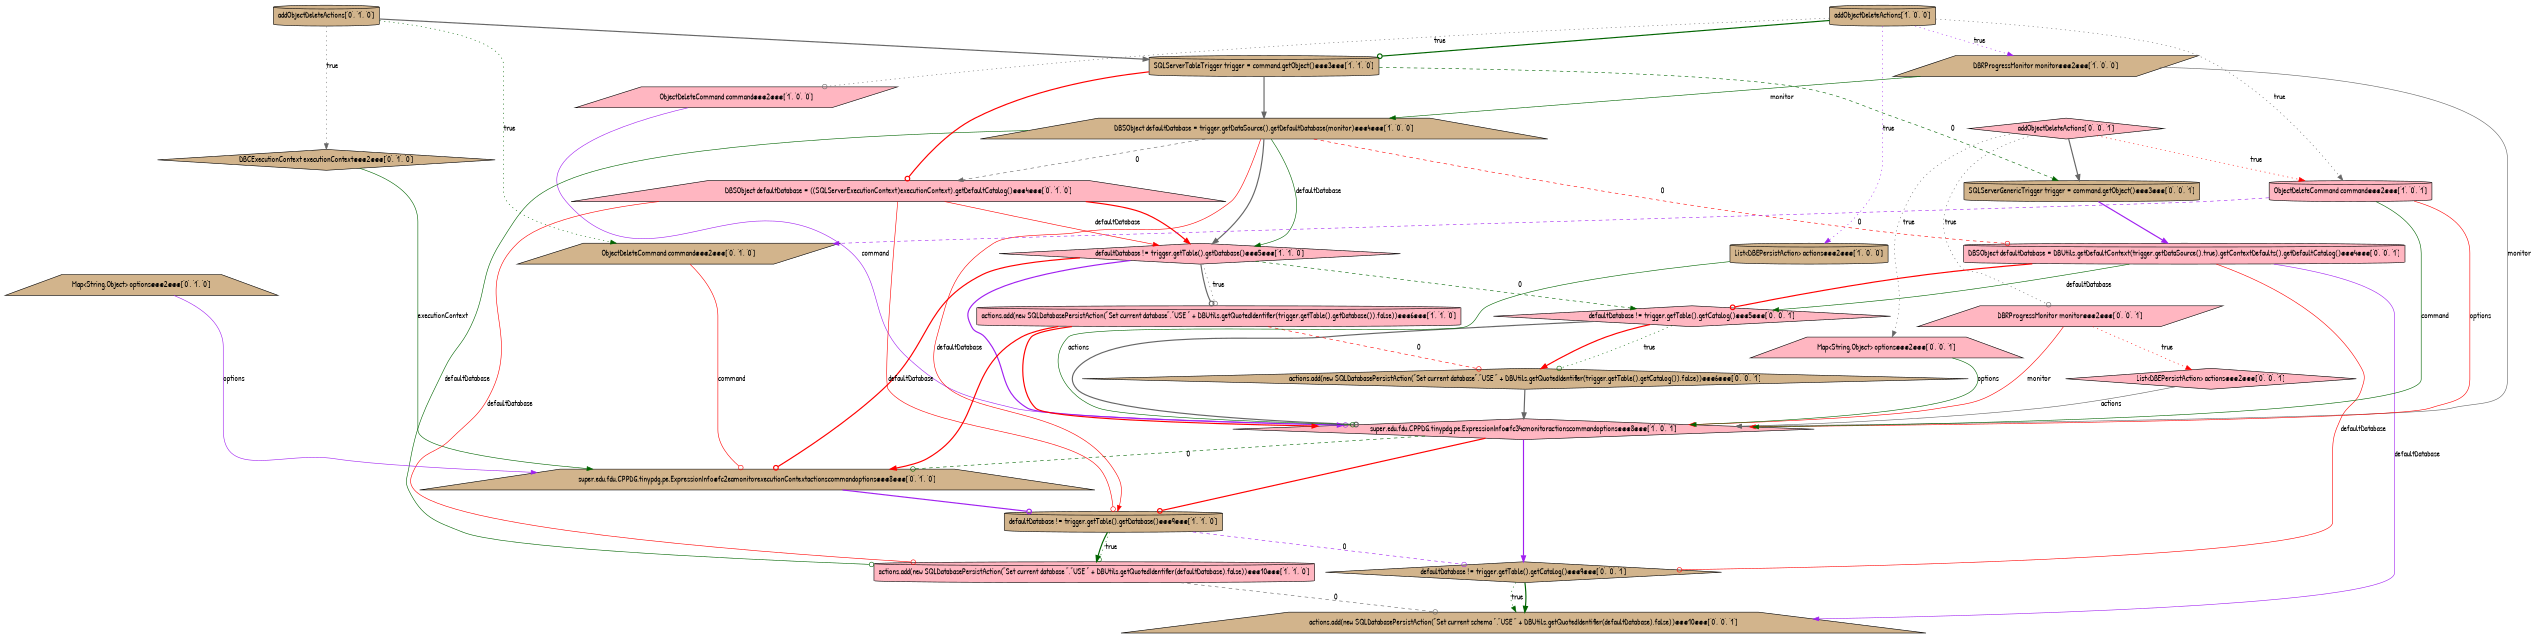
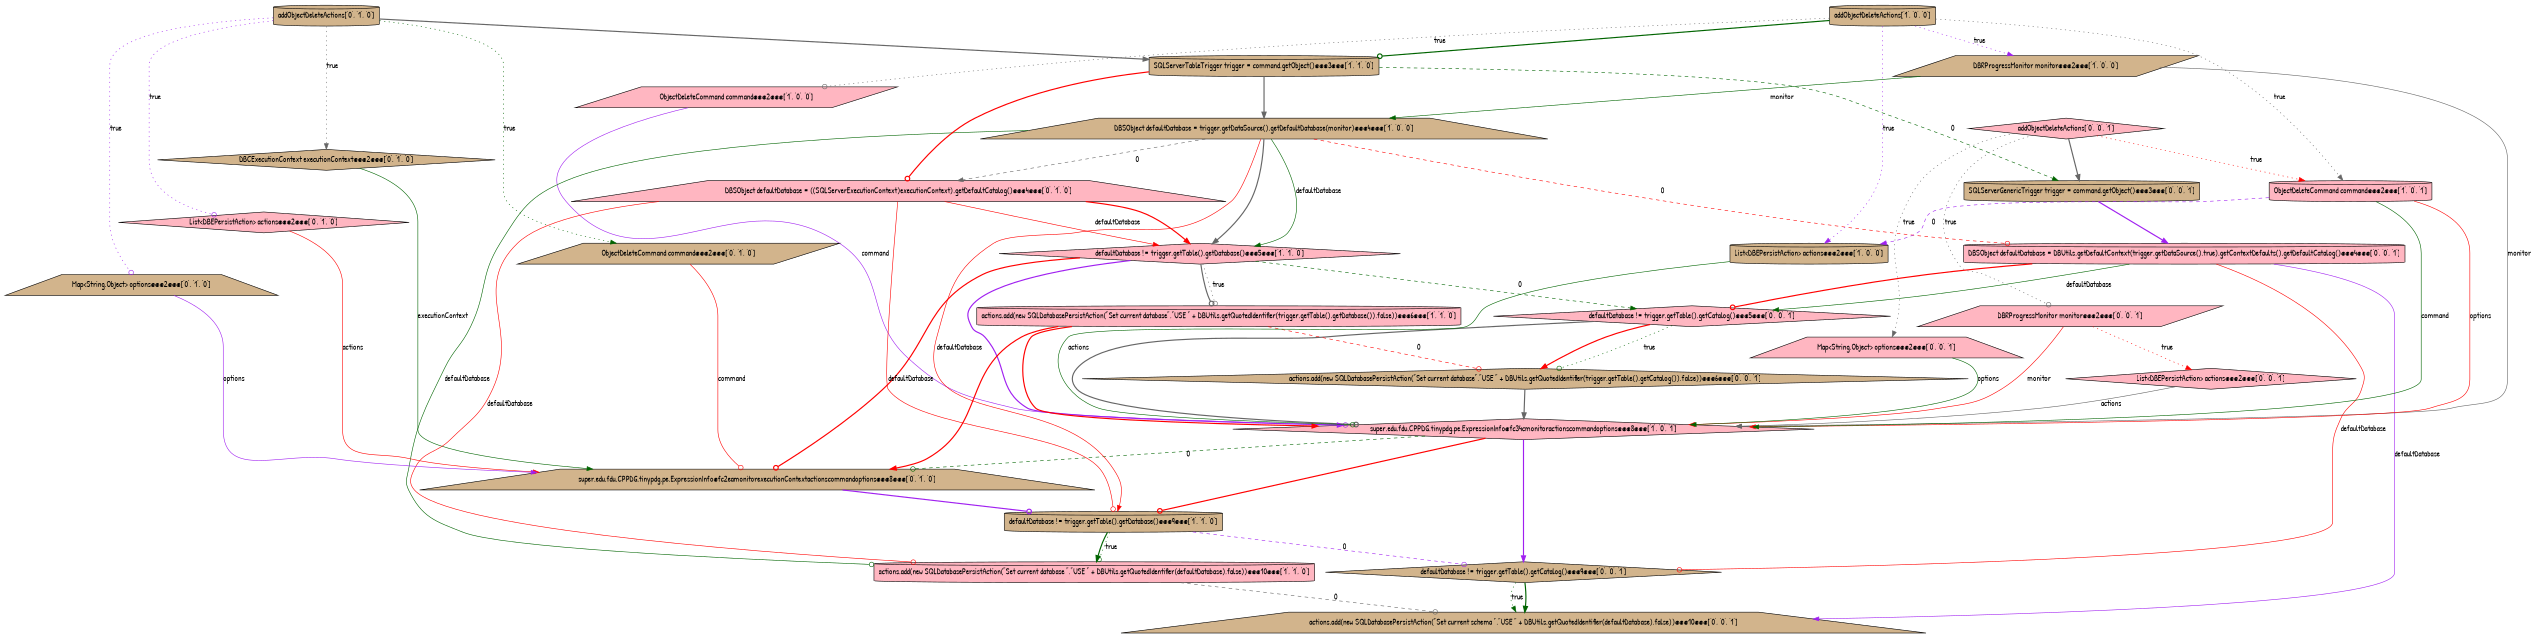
  digraph {
    fontname="Patrick Hand"
    node [fillcolor=tan fontname="Patrick Hand" shape=cylinder style=filled]
    edge [arrowhead=normal color=red fontname="Patrick Hand" style=solid]
    n1 [fillcolor=lightpink label="ObjectDeleteCommand command@@@2@@@['1', '0', '0']" shape=parallelogram]
    n2 [fillcolor=lightpink label="super.edu.fdu.CPPDG.tinypdg.pe.ExpressionInfo@fc34cmonitoractionscommandoptions@@@8@@@['1', '0', '1']" shape=diamond]
    n3 [label="super.edu.fdu.CPPDG.tinypdg.pe.ExpressionInfo@fc2eamonitorexecutionContextactionscommandoptions@@@8@@@['0', '1', '0']" shape=trapezium]
    n4 [label="defaultDatabase != trigger.getTable().getCatalog()@@@9@@@['0', '0', '1']" shape=diamond]
    n5 [label="defaultDatabase != trigger.getTable().getDatabase()@@@9@@@['1', '1', '0']"]
    n6 [label="SQLServerGenericTrigger trigger = command.getObject()@@@3@@@['0', '0', '1']"]
    n7 [fillcolor=lightpink label="DBSObject defaultDatabase = DBUtils.getDefaultContext(trigger.getDataSource(),true).getContextDefaults().getDefaultCatalog()@@@4@@@['0', '0', '1']"]
    n8 [label="actions.add(new SQLDatabasePersistAction(\"Set current schema \",\"USE \" + DBUtils.getQuotedIdentifier(defaultDatabase),false))@@@10@@@['0', '0', '1']" shape=trapezium]
    n9 [fillcolor=lightpink label="defaultDatabase != trigger.getTable().getCatalog()@@@5@@@['0', '0', '1']" shape=diamond]
    n10 [fillcolor=lightpink label="DBRProgressMonitor monitor@@@2@@@['0', '0', '1']" shape=parallelogram]
    n11 [fillcolor=lightpink label="List<DBEPersistAction> actions@@@2@@@['0', '0', '1']" shape=diamond]
    n12 [fillcolor=lightpink label="actions.add(new SQLDatabasePersistAction(\"Set current database \",\"USE \" + DBUtils.getQuotedIdentifier(defaultDatabase),false))@@@10@@@['1', '1', '0']"]
    n13 [label="actions.add(new SQLDatabasePersistAction(\"Set current database\",\"USE \" + DBUtils.getQuotedIdentifier(trigger.getTable().getCatalog()),false))@@@6@@@['0', '0', '1']" shape=diamond]
    n14 [fillcolor=lightpink label="Map<String,Object> options@@@2@@@['0', '0', '1']" shape=trapezium]
    n15 [label="DBCExecutionContext executionContext@@@2@@@['0', '1', '0']" shape=diamond]
    n16 [label="DBRProgressMonitor monitor@@@2@@@['1', '0', '0']" shape=parallelogram]
    n17 [label="DBSObject defaultDatabase = trigger.getDataSource().getDefaultDatabase(monitor)@@@4@@@['1', '0', '0']" shape=trapezium]
    n18 [fillcolor=lightpink label="defaultDatabase != trigger.getTable().getDatabase()@@@5@@@['1', '1', '0']" shape=diamond]
    n19 [fillcolor=lightpink label="DBSObject defaultDatabase = ((SQLServerExecutionContext)executionContext).getDefaultCatalog()@@@4@@@['0', '1', '0']" shape=trapezium]
    n20 [label="ObjectDeleteCommand command@@@2@@@['0', '1', '0']" shape=parallelogram]
    n21 [fillcolor=lightpink label="actions.add(new SQLDatabasePersistAction(\"Set current database\",\"USE \" + DBUtils.getQuotedIdentifier(trigger.getTable().getDatabase()),false))@@@6@@@['1', '1', '0']"]
    n22 [label="addObjectDeleteActions['0', '1', '0']"]
+   n23 [fillcolor=lightpink label="List<DBEPersistAction> actions@@@2@@@['0', '1', '0']" shape=diamond]
    n24 [label="SQLServerTableTrigger trigger = command.getObject()@@@3@@@['1', '1', '0']"]
    n25 [label="Map<String,Object> options@@@2@@@['0', '1', '0']" shape=trapezium]
    n26 [fillcolor=lightpink label="addObjectDeleteActions['0', '0', '1']" shape=diamond]
    n27 [fillcolor=lightpink label="ObjectDeleteCommand command@@@2@@@['1', '0', '1']"]
    n28 [label="addObjectDeleteActions['1', '0', '0']"]
    n29 [label="List<DBEPersistAction> actions@@@2@@@['1', '0', '0']"]
    n1 -> n2 [arrowhead=odot color=purple label=command]
    n2 -> n3 [arrowhead=odot color=darkgreen label=0 style=dashed]
    n2 -> n4 [color=purple style=bold]
    n2 -> n5 [arrowhead=odot style=bold]
    n3 -> n5 [arrowhead=odot color=purple style=bold]
    n4 -> n8 [color=darkgreen style=bold]
    n4 -> n8 [color=darkgreen label=true style=dotted]
    n5 -> n4 [arrowhead=odot color=purple label=0 style=dashed]
    n5 -> n12 [color=darkgreen style=bold]
    n5 -> n12 [arrowhead=odot color=darkgreen label=true style=dotted]
    n6 -> n7 [color=purple style=bold]
    n7 -> n4 [arrowhead=odot label=defaultDatabase]
    n7 -> n8 [color=purple label=defaultDatabase]
    n7 -> n9 [color=darkgreen label=defaultDatabase]
    n7 -> n9 [arrowhead=odot style=bold]
    n9 -> n2 [arrowhead=odot color=gray40 style=bold]
    n9 -> n13 [style=bold]
    n9 -> n13 [arrowhead=odot color=darkgreen label=true style=dotted]
    n10 -> n2 [label=monitor]
    n10 -> n11 [label=true style=dotted]
    n11 -> n2 [color=gray40 label=actions]
    n12 -> n8 [arrowhead=odot color=gray40 label=0 style=dashed]
    n13 -> n2 [color=gray40 style=bold]
    n14 -> n2 [color=darkgreen label=options]
    n15 -> n3 [color=darkgreen label=executionContext]
    n16 -> n2 [color=gray40 label=monitor]
    n16 -> n17 [color=darkgreen label=monitor]
    n17 -> n5 [label=defaultDatabase]
    n17 -> n7 [arrowhead=odot label=0 style=dashed]
    n17 -> n12 [arrowhead=odot color=darkgreen label=defaultDatabase]
    n17 -> n18 [color=darkgreen label=defaultDatabase]
    n17 -> n18 [color=gray40 style=bold]
    n17 -> n19 [color=gray40 label=0 style=dashed]
    n18 -> n2 [color=purple style=bold]
    n18 -> n3 [arrowhead=odot style=bold]
    n18 -> n9 [color=darkgreen label=0 style=dashed]
    n18 -> n21 [arrowhead=odot color=gray40 style=bold]
    n18 -> n21 [arrowhead=odot color=gray40 label=true style=dotted]
    n19 -> n5 [arrowhead=odot label=defaultDatabase]
    n19 -> n12 [arrowhead=odot label=defaultDatabase]
    n19 -> n18 [label=defaultDatabase]
    n19 -> n18 [style=bold]
    n20 -> n3 [arrowhead=odot label=command]
    n21 -> n2 [style=bold]
    n21 -> n3 [style=bold]
    n21 -> n13 [arrowhead=odot label=0 style=dashed]
    n22 -> n15 [color=gray40 label=true style=dotted]
    n22 -> n20 [color=darkgreen label=true style=dotted]
+   n22 -> n23 [arrowhead=odot color=purple label=true style=dotted]
    n22 -> n24 [color=gray40 style=bold]
+   n22 -> n25 [arrowhead=odot color=purple label=true style=dotted]
+   n23 -> n3 [label=actions]
    n24 -> n6 [color=darkgreen label=0 style=dashed]
    n24 -> n17 [color=gray40 style=bold]
    n24 -> n19 [arrowhead=odot style=bold]
    n25 -> n3 [color=purple label=options]
    n26 -> n6 [color=gray40 style=bold]
    n26 -> n10 [arrowhead=odot color=gray40 label=true style=dotted]
    n26 -> n14 [color=gray40 label=true style=dotted]
    n26 -> n27 [label=true style=dotted]
    n27 -> n2 [label=options]
    n27 -> n2 [color=darkgreen label=command]
-   n27 -> n20 [color=purple label=0 style=dashed]
+   n27 -> n29 [color=purple label=0 style=dashed]
    n28 -> n1 [arrowhead=odot color=gray40 label=true style=dotted]
    n28 -> n16 [color=purple label=true style=dotted]
    n28 -> n24 [arrowhead=odot color=darkgreen style=bold]
    n28 -> n27 [color=gray40 label=true style=dotted]
    n28 -> n29 [color=purple label=true style=dotted]
    n29 -> n2 [arrowhead=odot color=darkgreen label=actions]
  }
